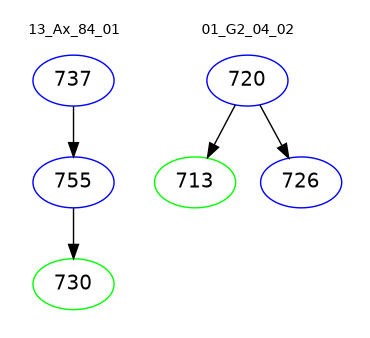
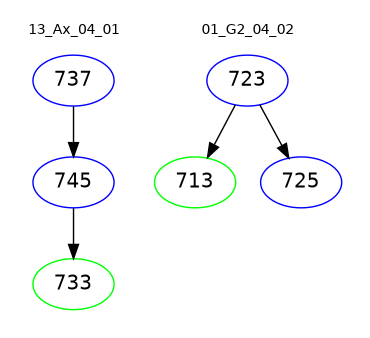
  digraph {
    fontname="DejaVu Sans"
    node [color=blue fontname="DejaVu Sans"]
    edge [color=black fontname="DejaVu Sans"]
    n1 [label=737]
-   n2 [color=green label=730]
-   n3 [label=755]
-   n4 [label=720]
+   n2 [color=green label=733]
+   n3 [label=745]
+   n4 [label=723]
    n5 [color=green label=713]
-   n6 [label=726]
+   n6 [label=725]
    subgraph cluster_1 {
      color=white
      fontsize=10
-     label="13_Ax_84_01"
+     label="13_Ax_04_01"
      n1
      n2
      n3
    }
    subgraph cluster_2 {
      color=white
      fontsize=10
      label="01_G2_04_02"
      n4
      n5
      n6
    }
    n1 -> n3
    n3 -> n2
    n4 -> n5
    n4 -> n6
  }
